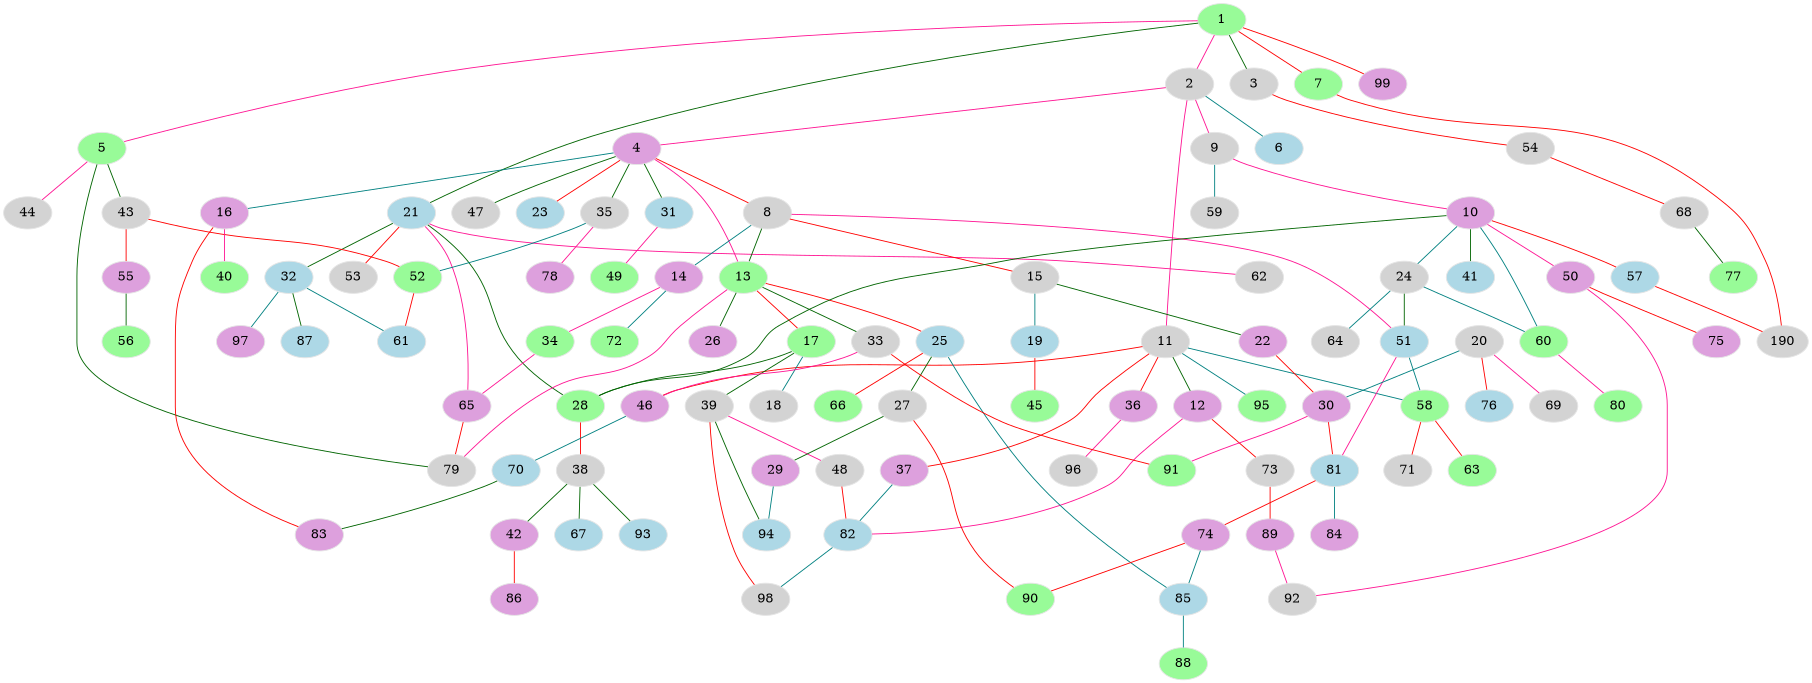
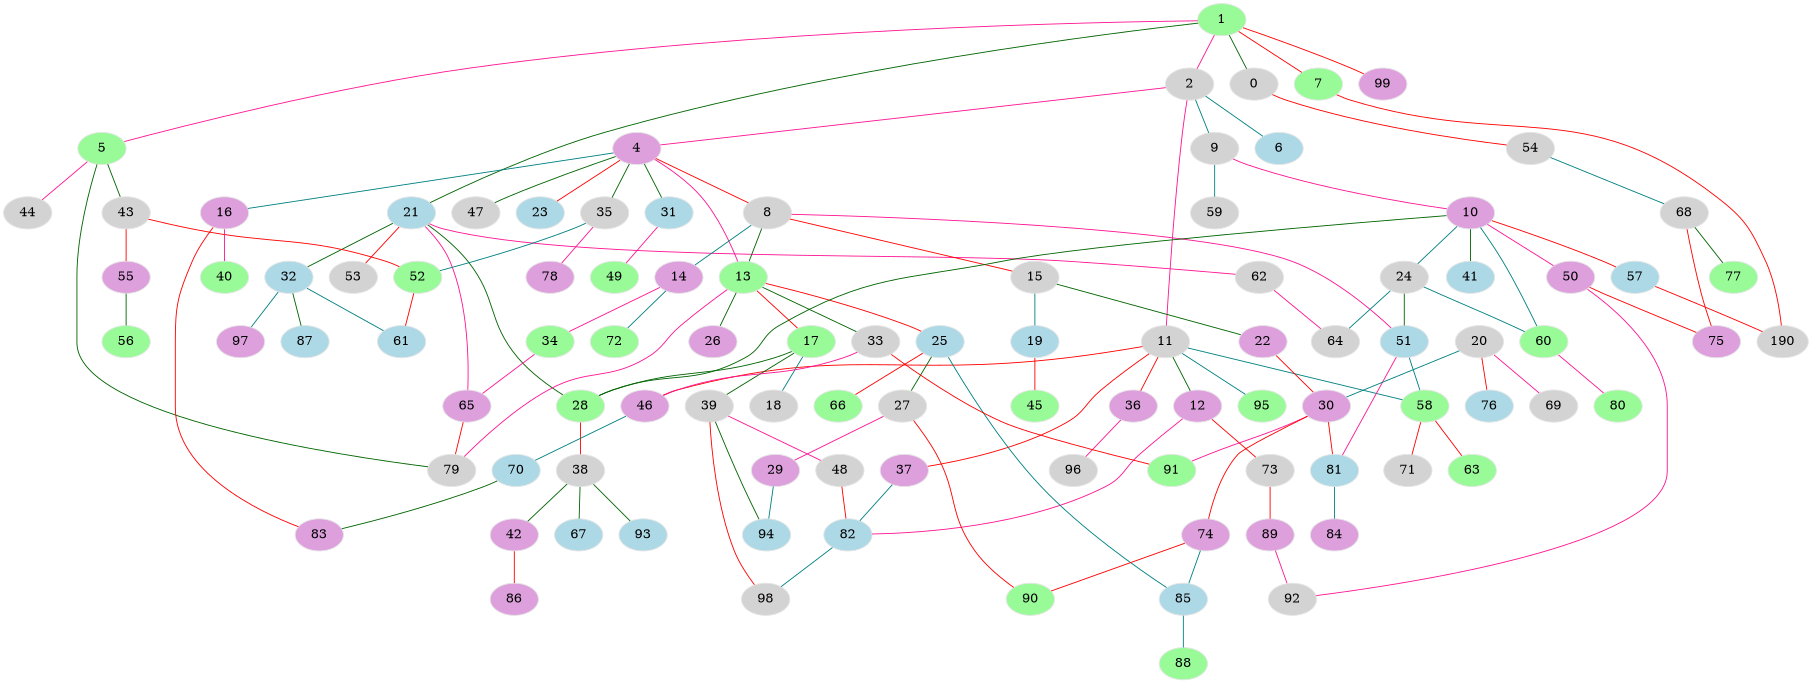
  graph {
    node [color=gray90 fillcolor=lightgrey style=filled]
    edge [color=red]
    1 [fillcolor=palegreen]
    2
-   3
+   3 [label=0]
    5 [fillcolor=palegreen]
    7 [fillcolor=palegreen]
    21 [fillcolor=lightblue]
    99 [fillcolor=plum]
    4 [fillcolor=plum]
    6 [fillcolor=lightblue]
    9
    11
    54
    43
    44
    79
    n16 [label=190]
    28 [fillcolor=palegreen]
    32 [fillcolor=lightblue]
    53
    62
    65 [fillcolor=plum]
    8
    13 [fillcolor=palegreen]
    16 [fillcolor=plum]
    23 [fillcolor=lightblue]
    31 [fillcolor=lightblue]
    35
    47
    10 [fillcolor=plum]
    59
    12 [fillcolor=plum]
    36 [fillcolor=plum]
    37 [fillcolor=plum]
    46 [fillcolor=plum]
    58 [fillcolor=palegreen]
    95 [fillcolor=palegreen]
    68
    14 [fillcolor=plum]
    15
    51 [fillcolor=lightblue]
    17 [fillcolor=palegreen]
    25 [fillcolor=lightblue]
    26 [fillcolor=plum]
    33
    40 [fillcolor=palegreen]
    83 [fillcolor=plum]
    49 [fillcolor=palegreen]
    52 [fillcolor=palegreen]
    78 [fillcolor=plum]
    55 [fillcolor=plum]
    34 [fillcolor=palegreen]
    72 [fillcolor=palegreen]
    19 [fillcolor=lightblue]
    22 [fillcolor=plum]
    81 [fillcolor=lightblue]
    24
    41 [fillcolor=lightblue]
    50 [fillcolor=plum]
    57 [fillcolor=lightblue]
    60 [fillcolor=palegreen]
    30 [fillcolor=plum]
    20
    69
    76 [fillcolor=lightblue]
    64
    38
    75 [fillcolor=plum]
    92
    80 [fillcolor=palegreen]
    73
    82 [fillcolor=lightblue]
    96
    70 [fillcolor=lightblue]
    63 [fillcolor=palegreen]
    71
    89 [fillcolor=plum]
    98
    18
    39
    27
    66 [fillcolor=palegreen]
    85 [fillcolor=lightblue]
    91 [fillcolor=palegreen]
    45 [fillcolor=palegreen]
    94 [fillcolor=lightblue]
    48
    74 [fillcolor=plum]
    61 [fillcolor=lightblue]
    87 [fillcolor=lightblue]
    97 [fillcolor=plum]
    29 [fillcolor=plum]
    90 [fillcolor=palegreen]
    88 [fillcolor=palegreen]
    42 [fillcolor=plum]
    67 [fillcolor=lightblue]
    93 [fillcolor=lightblue]
    84 [fillcolor=plum]
    86 [fillcolor=plum]
    56 [fillcolor=palegreen]
    77 [fillcolor=palegreen]
    1 -- 2 [color=deeppink]
    1 -- 3 [color=darkgreen]
    1 -- 5 [color=deeppink]
    1 -- 7
    1 -- 21 [color=darkgreen]
    1 -- 99
    2 -- 4 [color=deeppink]
    2 -- 6 [color=teal]
-   2 -- 9 [color=deeppink]
+   2 -- 9 [color=teal]
    2 -- 11 [color=deeppink]
    3 -- 54
    5 -- 43 [color=darkgreen]
    5 -- 44 [color=deeppink]
    5 -- 79 [color=darkgreen]
    7 -- n16
    21 -- 28 [color=darkgreen]
    21 -- 32 [color=darkgreen]
    21 -- 53
    21 -- 62 [color=deeppink]
    21 -- 65 [color=deeppink]
    4 -- 8
    4 -- 13 [color=deeppink]
    4 -- 16 [color=teal]
    4 -- 23
    4 -- 31 [color=darkgreen]
    4 -- 35 [color=darkgreen]
    4 -- 47 [color=darkgreen]
    9 -- 10 [color=deeppink]
    9 -- 59 [color=teal]
    11 -- 12 [color=darkgreen]
    11 -- 36
    11 -- 37
    11 -- 46
    11 -- 58 [color=teal]
    11 -- 95 [color=teal]
-   54 -- 68
+   54 -- 68 [color=teal]
    43 -- 52
    43 -- 55
    28 -- 38
    32 -- 61 [color=teal]
    32 -- 87 [color=darkgreen]
    32 -- 97 [color=teal]
+   62 -- 64 [color=deeppink]
    65 -- 79
    8 -- 13 [color=darkgreen]
    8 -- 14 [color=teal]
    8 -- 15
    8 -- 51 [color=deeppink]
    13 -- 79 [color=deeppink]
    13 -- 17
    13 -- 25
    13 -- 26 [color=darkgreen]
    13 -- 33 [color=darkgreen]
    16 -- 40 [color=deeppink]
    16 -- 83
    31 -- 49 [color=deeppink]
    35 -- 52 [color=teal]
    35 -- 78 [color=deeppink]
    10 -- 28 [color=darkgreen]
    10 -- 24 [color=teal]
    10 -- 41 [color=darkgreen]
    10 -- 50 [color=deeppink]
    10 -- 57
    10 -- 60 [color=teal]
    12 -- 73
    12 -- 82 [color=deeppink]
    36 -- 96 [color=deeppink]
    37 -- 82 [color=teal]
    46 -- 70 [color=teal]
    58 -- 63
    58 -- 71
+   68 -- 75
    68 -- 77 [color=darkgreen]
    14 -- 34 [color=deeppink]
    14 -- 72 [color=teal]
    15 -- 19 [color=teal]
    15 -- 22 [color=darkgreen]
    51 -- 58 [color=teal]
    51 -- 81 [color=deeppink]
    17 -- 28 [color=darkgreen]
    17 -- 18 [color=teal]
    17 -- 39 [color=darkgreen]
    25 -- 27 [color=darkgreen]
    25 -- 66
    25 -- 85 [color=teal]
    33 -- 46 [color=deeppink]
    33 -- 91
    52 -- 61
    55 -- 56 [color=darkgreen]
    34 -- 65 [color=deeppink]
    19 -- 45
    22 -- 30
    81 -- 84 [color=teal]
    24 -- 51 [color=darkgreen]
    24 -- 60 [color=teal]
    24 -- 64 [color=teal]
    50 -- 75
    50 -- 92 [color=deeppink]
    57 -- n16
    60 -- 80 [color=deeppink]
    30 -- 81
    30 -- 91 [color=deeppink]
-   81 -- 74
+   30 -- 74
    20 -- 30 [color=teal]
    20 -- 69 [color=deeppink]
    20 -- 76
    38 -- 42 [color=darkgreen]
    38 -- 67 [color=darkgreen]
    38 -- 93 [color=darkgreen]
    73 -- 89
    82 -- 98 [color=teal]
    70 -- 83 [color=darkgreen]
    89 -- 92 [color=deeppink]
    39 -- 98
    39 -- 94 [color=darkgreen]
    39 -- 48 [color=deeppink]
-   27 -- 29 [color=darkgreen]
+   27 -- 29 [color=deeppink]
    27 -- 90
    85 -- 88 [color=teal]
    48 -- 82
    74 -- 85 [color=teal]
    74 -- 90
    29 -- 94 [color=teal]
    42 -- 86
  }
